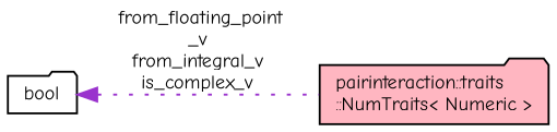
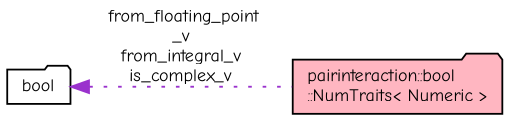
  digraph {
    rankdir=LR
    fontname="Comic Neue"
    node [color=black fontname="Comic Neue" fontsize=10 shape=folder style=filled]
-   n1 [fillcolor=lightpink fontcolor=black height=0.2 label="pairinteraction::traits\l::NumTraits\< Numeric \>" width=0.4]
+   n1 [fillcolor=lightpink fontcolor=black height=0.2 label="pairinteraction::bool\l::NumTraits\< Numeric \>" width=0.4]
    n2 [height=0.2 label=bool width=0.4 fillcolor=white]
    n2 -> n1 [color=darkorchid3 dir=back fontname="Comic Neue" fontsize=10 label=" from_floating_point\l_v\nfrom_integral_v\nis_complex_v" labelfontname=Helvetica labelfontsize=10 style=dotted]
  }
